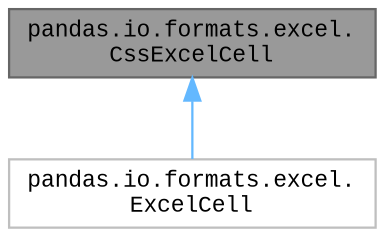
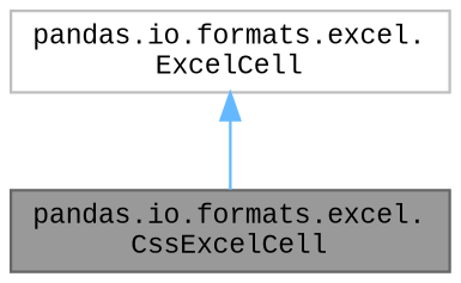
  digraph {
    fontname="Liberation Mono"
    node [fontname="Liberation Mono" fontsize=10 shape=box style=filled]
    n1 [color=gray40 fillcolor=grey60 fontcolor=black height=0.2 label="pandas.io.formats.excel.\lCssExcelCell" width=0.4]
    n2 [color=grey75 fillcolor=white height=0.2 label="pandas.io.formats.excel.\lExcelCell" width=0.4]
-   n1 -> n2 [color=steelblue1 dir=back fontname="Liberation Mono" fontsize=10 labelfontname=Helvetica labelfontsize=10 style=solid]
+   n2 -> n1 [color=steelblue1 dir=back fontname="Liberation Mono" fontsize=10 labelfontname=Helvetica labelfontsize=10 style=solid]
  }
